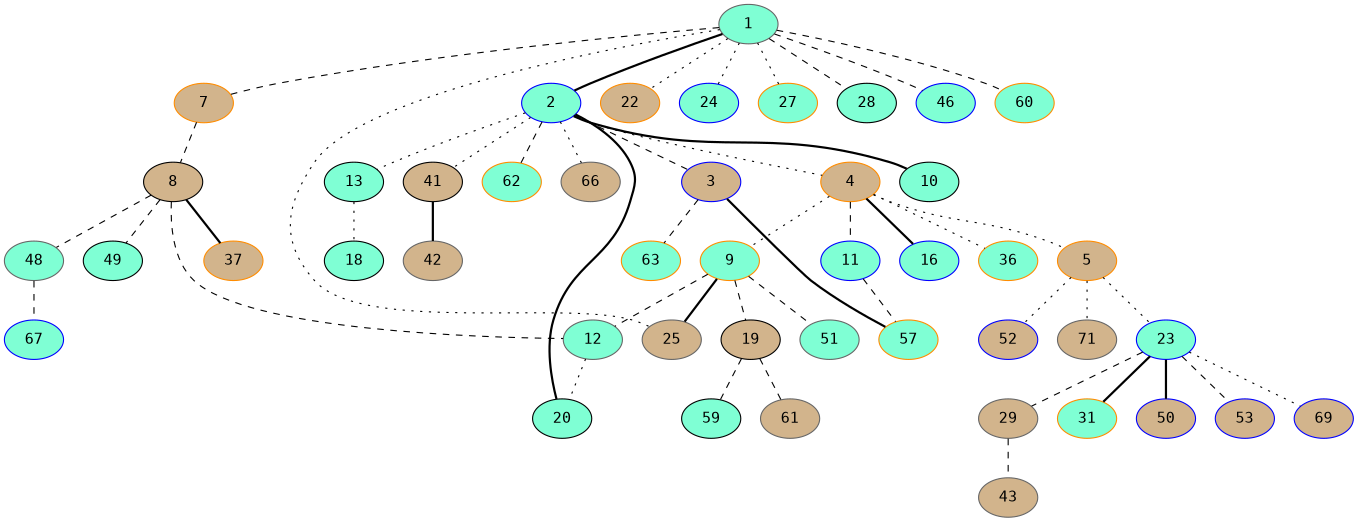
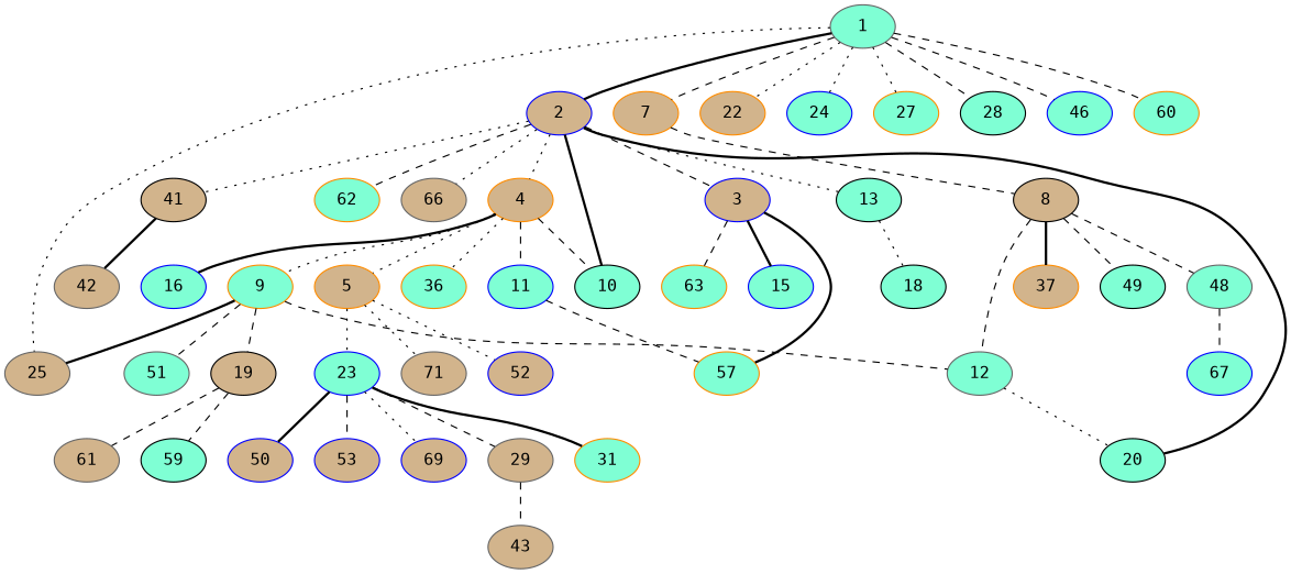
  graph {
    fontname="DejaVu Sans Mono"
    node [color=blue fillcolor=aquamarine fontname="DejaVu Sans Mono" style=filled]
    edge [fontname="DejaVu Sans Mono" style=dashed]
    1 [color=gray40 super="+17"]
-   2 [super="+55"]
+   2 [fillcolor=tan super="+55"]
    7 [color=darkorange fillcolor=tan]
    22 [color=darkorange fillcolor=tan super="+38"]
    24
    25 [color=gray40 fillcolor=tan]
    27 [color=darkorange]
    28 [color=black super="+32"]
    46
    60 [color=darkorange]
    3 [fillcolor=tan super="+26"]
    4 [color=darkorange fillcolor=tan super="+6"]
    10 [color=black]
    13 [color=black super="+14"]
    20 [color=black super="+47"]
    41 [color=black fillcolor=tan super="+56"]
    62 [color=darkorange super="+64"]
    66 [color=gray40 fillcolor=tan]
    8 [color=black fillcolor=tan super="+34"]
+   15 [super="+70"]
    57 [color=darkorange super="+74"]
    63 [color=darkorange]
    5 [color=darkorange fillcolor=tan super="+21"]
    9 [color=darkorange super="+71"]
    11 [super="+45"]
    16 [super="+30"]
    36 [color=darkorange super="+44"]
    18 [color=black]
    42 [color=gray40 fillcolor=tan]
    23 [super="+33"]
    52 [fillcolor=tan]
    n32 [color=gray40 fillcolor=tan label=71]
    12 [color=gray40 super="+35"]
    19 [color=black fillcolor=tan super="+65"]
    51 [color=gray40 super="+58"]
    29 [color=gray40 fillcolor=tan]
    31 [color=darkorange super="+40"]
    50 [fillcolor=tan]
    53 [fillcolor=tan]
    69 [fillcolor=tan super="+73"]
    37 [color=darkorange fillcolor=tan super="+39"]
    48 [color=gray40]
    49 [color=black super="+54"]
    67 [super="+68"]
    59 [color=black]
    61 [color=gray40 fillcolor=tan]
    43 [color=gray40 fillcolor=tan]
    1 -- 2 [style=bold]
    1 -- 7
    1 -- 22 [style=dotted]
    1 -- 24 [style=dotted]
    1 -- 25 [style=dotted]
    1 -- 27 [style=dotted]
    1 -- 28 [weight=2]
    1 -- 46
    1 -- 60
    2 -- 3
    2 -- 4 [style=dotted]
    2 -- 10 [style=bold]
    2 -- 13 [style=dotted]
    2 -- 20 [style=bold]
    2 -- 41 [style=dotted]
    2 -- 62
    2 -- 66 [style=dotted]
    7 -- 8
+   3 -- 15 [style=bold]
    3 -- 57 [style=bold]
    3 -- 63
+   4 -- 10
    4 -- 5 [style=dotted]
    4 -- 9 [style=dotted]
    4 -- 11
    4 -- 16 [style=bold]
    4 -- 36 [style=dotted]
    13 -- 18 [style=dotted]
    41 -- 42 [style=bold]
    8 -- 12
    8 -- 37 [style=bold]
    8 -- 48
    8 -- 49
    5 -- 23 [style=dotted]
    5 -- 52 [style=dotted]
    5 -- n32 [style=dotted]
    9 -- 25 [style=bold]
    9 -- 12
    9 -- 19
    9 -- 51
    11 -- 57
    23 -- 29
    23 -- 31 [style=bold]
    23 -- 50 [style=bold]
    23 -- 53
    23 -- 69 [style=dotted]
    12 -- 20 [style=dotted]
    19 -- 59
    19 -- 61
    29 -- 43
    48 -- 67
  }
